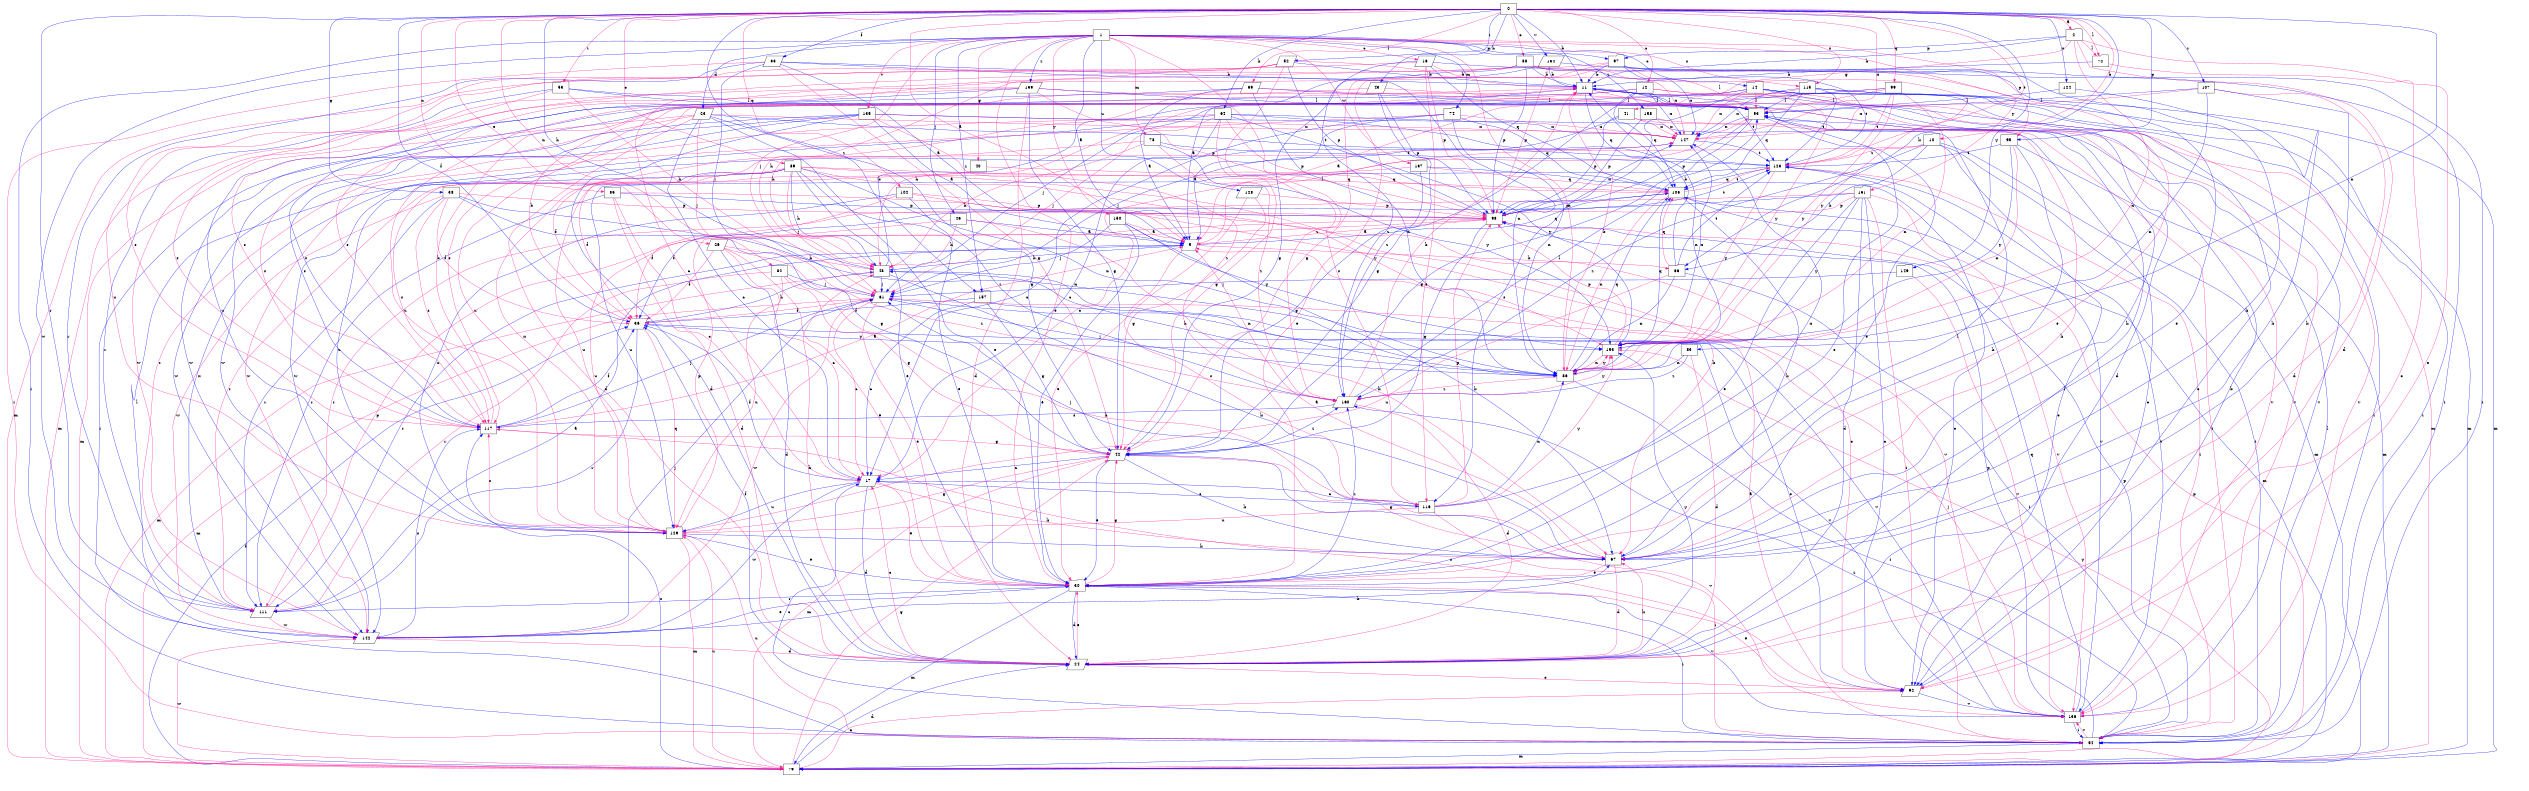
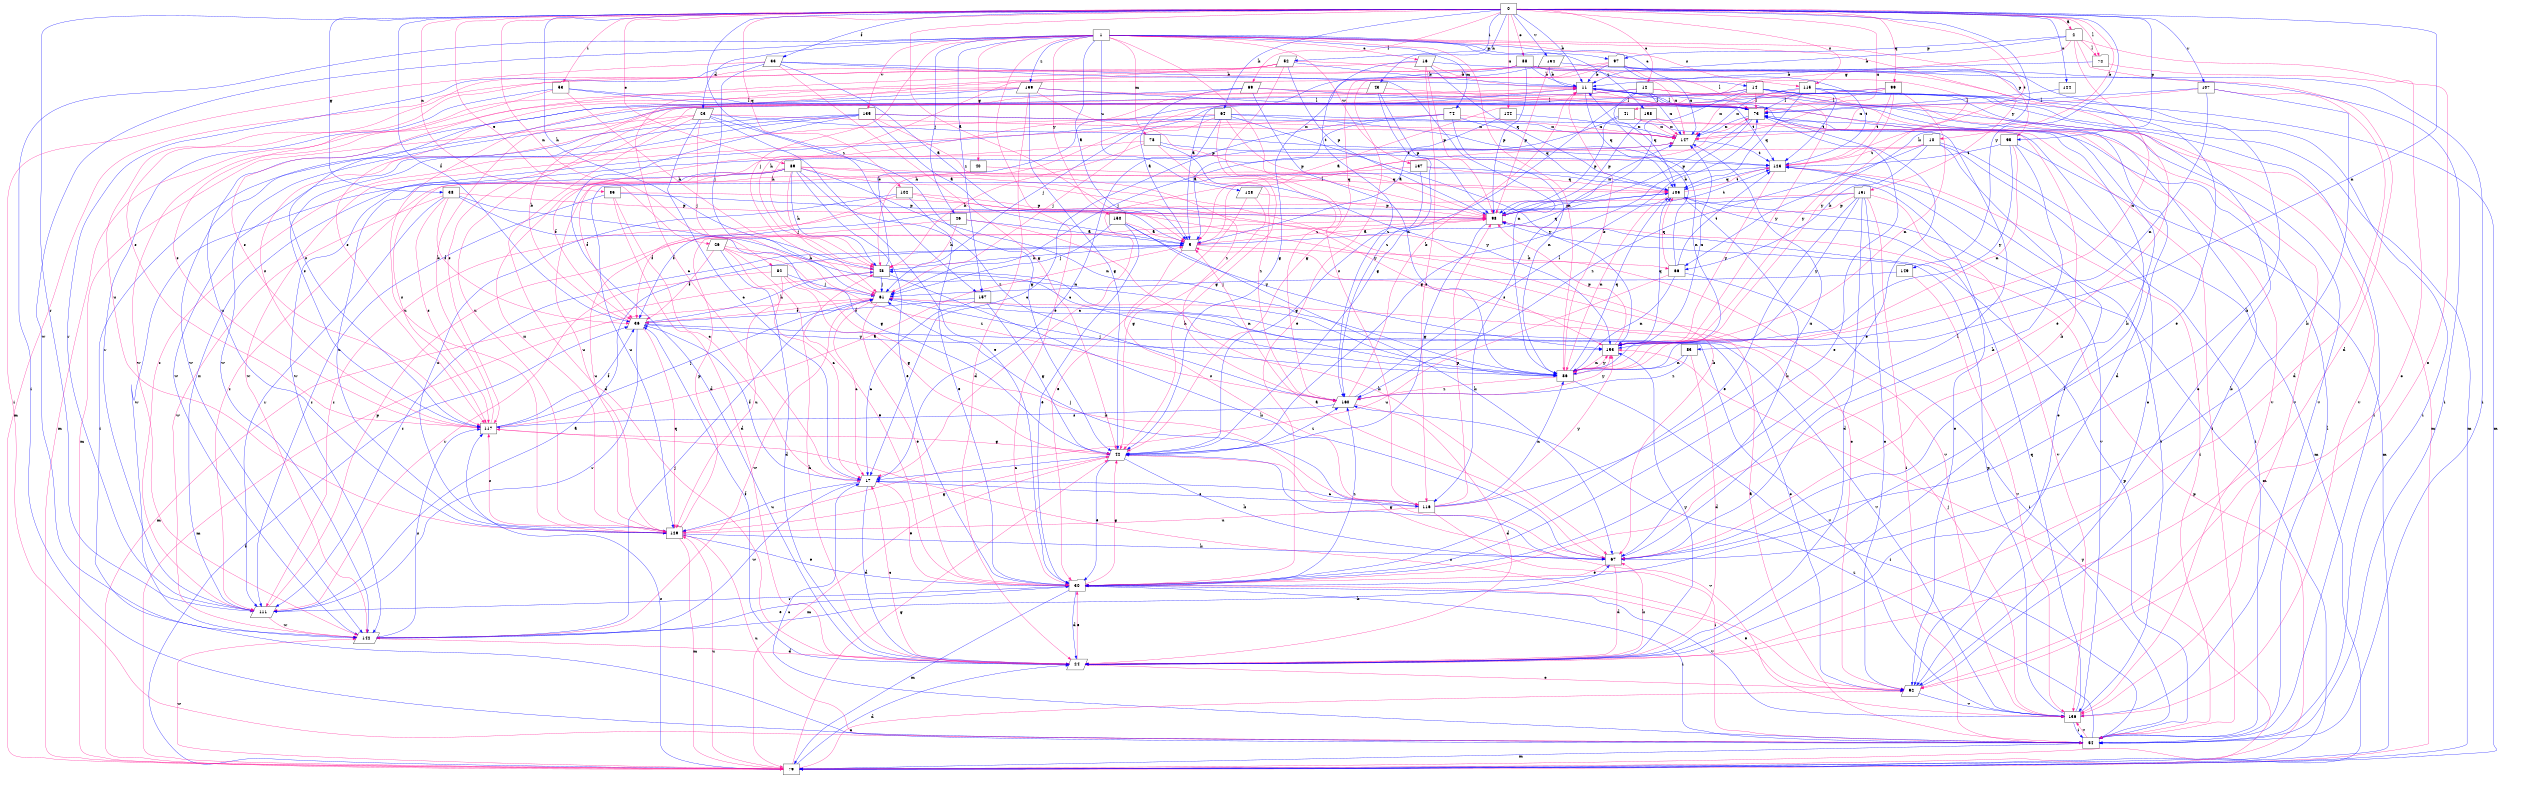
  strict digraph {
    node [shape=box]
    edge [color=blue]
    2 [shape=folder]
    0
    5 [shape=parallelogram]
    10 [shape=folder]
    11
    12
    26 [shape=parallelogram]
    33 [shape=parallelogram]
    36 [shape=parallelogram]
    38
    43 [shape=parallelogram]
    48
    52 [shape=parallelogram]
    53 [shape=folder]
    64 [shape=folder]
    66 [shape=folder]
    69 [shape=parallelogram]
    72 [shape=folder]
    82
    83
    85
    88
    89 [shape=folder]
    95
    99
    102
    107
    111 [shape=parallelogram]
    115 [shape=folder]
    123
    124
    134 [shape=parallelogram]
+   144
    147 [shape=parallelogram]
    149 [shape=folder]
    157 [shape=folder]
    86
    97 [shape=folder]
    24 [shape=parallelogram]
    41
    92 [shape=parallelogram]
    116 [shape=folder]
-   73 [shape=folder label=93]
+   73 [shape=folder]
    105
    54
    17 [shape=parallelogram]
    79
    160 [shape=parallelogram]
    30 [shape=folder]
    67 [shape=folder]
    136
    142 [shape=parallelogram]
    42 [shape=parallelogram]
    129 [shape=folder]
    153
    61 [shape=parallelogram]
    98 [shape=folder]
    117
    1
    14 [shape=folder]
    16 [shape=parallelogram]
    23 [shape=parallelogram]
    40
    n64 [label=46]
    74 [shape=folder]
    78
    128 [shape=parallelogram]
    135 [shape=folder]
    137
    150 [shape=folder]
    151 [shape=folder]
    158
    159 [shape=parallelogram]
    2 -> 11 [label=b]
    2 -> 72 [color=deeppink label=l]
    2 -> 86 [color=deeppink label=n]
    2 -> 97 [label=p]
    2 -> 24 [color=deeppink label=d]
    2 -> 41 [color=deeppink label=g]
    2 -> 92 [color=deeppink label=o]
    0 -> 2 [color=deeppink label=a]
    0 -> 5 [color=deeppink label=a]
    0 -> 10 [color=deeppink label=b]
    0 -> 11 [label=b]
    0 -> 12 [color=deeppink label=c]
    0 -> 26 [color=deeppink label=e]
    0 -> 33 [label=f]
    0 -> 36 [label=f]
    0 -> 38 [label=g]
    0 -> 43 [label=h]
    0 -> 48 [label=h]
    0 -> 52 [label=i]
    0 -> 53 [color=deeppink label=i]
    0 -> 64 [label=k]
    0 -> 66 [label=k]
    0 -> 69 [color=deeppink label=l]
    0 -> 72 [color=deeppink label=l]
    0 -> 82 [color=deeppink label=n]
    0 -> 83 [label=n]
    0 -> 85 [color=deeppink label=n]
    0 -> 88 [color=deeppink label=o]
    0 -> 89 [color=deeppink label=o]
    0 -> 95 [label=p]
    0 -> 99 [color=deeppink label=q]
    0 -> 102 [color=deeppink label=q]
    0 -> 107 [label=r]
    0 -> 111 [label=r]
    0 -> 115 [color=deeppink label=s]
    0 -> 123 [color=deeppink label=t]
    0 -> 124 [label=u]
    0 -> 134 [label=v]
+   0 -> 144 [color=deeppink label=x]
    0 -> 147 [color=deeppink label=x]
    0 -> 149 [label=y]
    0 -> 157 [label=z]
    5 -> 48 [label=h]
    5 -> 66 [color=deeppink label=k]
    5 -> 111 [label=r]
    5 -> 116 [color=deeppink label=s]
    5 -> 73 [color=deeppink label=l]
    5 -> 105 [label=q]
    10 -> 66 [label=k]
    10 -> 123 [color=deeppink label=t]
    10 -> 92 [label=o]
    10 -> 54 [label=i]
    10 -> 17 [color=deeppink label=c]
    10 -> 79 [label=m]
    10 -> 160 [label=z]
    11 -> 73 [color=deeppink label=l]
    11 -> 105 [label=q]
    11 -> 79 [color=deeppink label=m]
    11 -> 30 [label=e]
    11 -> 67 [label=k]
    11 -> 136 [label=v]
    12 -> 147 [label=x]
    12 -> 73 [label=l]
    12 -> 105 [label=q]
    12 -> 136 [color=deeppink label=v]
    12 -> 142 [label=w]
    12 -> 42 [label=g]
    12 -> 129 [color=deeppink label=u]
    12 -> 153 [color=deeppink label=y]
    26 -> 36 [color=deeppink label=f]
    26 -> 48 [color=deeppink label=h]
    26 -> 24 [label=d]
    26 -> 17 [color=deeppink label=c]
    26 -> 160 [color=deeppink label=z]
    26 -> 30 [color=deeppink label=e]
    33 -> 5 [label=a]
    33 -> 11 [label=b]
    33 -> 111 [label=r]
    33 -> 86 [label=n]
    33 -> 54 [color=deeppink label=i]
    33 -> 42 [color=deeppink label=g]
    33 -> 61 [label=j]
    36 -> 11 [color=deeppink label=b]
    36 -> 48 [label=h]
    36 -> 111 [label=r]
    36 -> 136 [label=v]
    36 -> 129 [color=deeppink label=q]
    36 -> 153 [label=y]
    38 -> 36 [color=deeppink label=f]
    38 -> 111 [label=r]
    38 -> 86 [label=n]
    38 -> 142 [color=deeppink label=w]
    38 -> 42 [label=g]
    38 -> 98 [color=deeppink label=p]
    38 -> 117 [color=deeppink label=s]
    43 -> 73 [color=deeppink label=l]
    43 -> 160 [label=z]
    43 -> 129 [color=deeppink label=u]
    43 -> 98 [label=p]
    48 -> 11 [label=b]
    48 -> 86 [label=n]
    48 -> 79 [color=deeppink label=m]
    48 -> 67 [label=k]
    48 -> 61 [label=j]
    52 -> 11 [label=b]
    52 -> 147 [color=deeppink label=x]
    52 -> 17 [color=deeppink label=c]
    52 -> 160 [color=deeppink label=z]
    52 -> 129 [color=deeppink label=u]
    52 -> 98 [label=p]
    52 -> 117 [color=deeppink label=s]
    53 -> 48 [color=deeppink label=h]
    53 -> 111 [label=r]
    53 -> 123 [label=t]
    53 -> 73 [label=l]
    53 -> 117 [color=deeppink label=s]
    64 -> 111 [color=deeppink label=r]
    64 -> 147 [label=x]
    64 -> 86 [label=n]
    64 -> 17 [label=c]
    64 -> 142 [label=w]
    64 -> 42 [color=deeppink label=g]
    64 -> 153 [label=y]
    64 -> 61 [color=deeppink label=j]
    64 -> 98 [color=deeppink label=p]
    66 -> 11 [label=b]
    66 -> 123 [label=t]
    66 -> 86 [label=n]
    66 -> 105 [color=deeppink label=q]
    66 -> 54 [label=i]
    66 -> 129 [color=deeppink label=u]
    69 -> 5 [label=a]
    69 -> 48 [color=deeppink label=h]
    69 -> 86 [label=n]
    69 -> 73 [label=l]
    69 -> 136 [color=deeppink label=v]
    69 -> 129 [label=u]
    72 -> 11 [label=b]
    72 -> 92 [color=deeppink label=o]
    82 -> 111 [color=deeppink label=r]
    82 -> 67 [color=deeppink label=k]
    82 -> 42 [color=deeppink label=g]
    82 -> 129 [color=deeppink label=u]
    82 -> 61 [label=j]
    83 -> 86 [label=n]
    83 -> 24 [color=deeppink label=d]
    83 -> 160 [label=z]
    85 -> 111 [label=r]
    85 -> 24 [color=deeppink label=d]
    85 -> 17 [color=deeppink label=c]
    85 -> 136 [color=deeppink label=v]
    85 -> 98 [label=p]
    88 -> 5 [label=a]
    88 -> 11 [label=b]
    88 -> 48 [color=deeppink label=h]
    88 -> 123 [label=t]
    88 -> 30 [color=deeppink label=e]
    88 -> 153 [color=deeppink label=y]
    88 -> 98 [label=p]
    88 -> 117 [color=deeppink label=s]
    89 -> 36 [color=deeppink label=f]
    89 -> 48 [label=h]
    89 -> 86 [label=n]
    89 -> 105 [color=deeppink label=q]
    89 -> 160 [label=z]
    89 -> 30 [label=e]
    89 -> 67 [color=deeppink label=k]
-   89 -> 142 [label=l]
+   89 -> 142 [label=w]
    89 -> 129 [label=u]
    89 -> 153 [color=deeppink label=y]
    89 -> 61 [color=deeppink label=j]
    89 -> 117 [color=deeppink label=s]
    95 -> 123 [label=t]
    95 -> 86 [color=deeppink label=n]
    95 -> 79 [label=m]
    95 -> 67 [label=k]
    95 -> 153 [label=y]
    99 -> 123 [color=deeppink label=t]
    99 -> 86 [color=deeppink label=n]
    99 -> 73 [color=deeppink label=l]
    99 -> 142 [label=w]
    99 -> 153 [color=deeppink label=y]
    99 -> 117 [color=deeppink label=s]
    102 -> 36 [color=deeppink label=f]
    102 -> 92 [color=deeppink label=o]
    102 -> 30 [label=e]
    102 -> 129 [label=u]
    102 -> 98 [color=deeppink label=p]
    107 -> 147 [color=deeppink label=x]
    107 -> 86 [label=n]
    107 -> 24 [color=deeppink label=d]
    107 -> 73 [label=l]
    107 -> 67 [label=k]
    111 -> 5 [label=a]
    111 -> 147 [label=x]
    111 -> 142 [color=deeppink label=w]
    111 -> 98 [color=deeppink label=p]
    115 -> 5 [color=deeppink label=a]
    115 -> 123 [label=t]
    115 -> 147 [label=x]
    115 -> 73 [label=l]
    115 -> 105 [label=q]
    115 -> 54 [label=i]
    115 -> 79 [label=m]
    123 -> 105 [label=q]
    123 -> 54 [color=deeppink label=i]
    123 -> 136 [label=v]
    123 -> 129 [label=u]
    123 -> 153 [color=deeppink label=y]
    124 -> 73 [label=l]
-   124 -> 67 [label=k]
    134 -> 11 [label=b]
    134 -> 30 [label=e]
    134 -> 42 [label=g]
    134 -> 98 [color=deeppink label=p]
+   144 -> 5 [label=a]
+   144 -> 147 [label=x]
    147 -> 123 [label=t]
    149 -> 136 [color=deeppink label=v]
    149 -> 61 [label=j]
    157 -> 36 [label=f]
    157 -> 17 [label=c]
    157 -> 136 [label=v]
    157 -> 42 [label=g]
    86 -> 11 [color=deeppink label=b]
    86 -> 48 [label=h]
    86 -> 105 [label=q]
    86 -> 54 [label=i]
    86 -> 160 [color=deeppink label=z]
    86 -> 153 [color=deeppink label=y]
    86 -> 61 [label=j]
    97 -> 11 [label=b]
    97 -> 147 [label=x]
    97 -> 73 [color=deeppink label=l]
    97 -> 54 [label=i]
    97 -> 30 [color=deeppink label=e]
    97 -> 67 [label=k]
    97 -> 42 [color=deeppink label=g]
    97 -> 117 [color=deeppink label=s]
    24 -> 36 [label=f]
    24 -> 48 [color=deeppink label=h]
    24 -> 92 [color=deeppink label=o]
    24 -> 73 [label=l]
    24 -> 17 [color=deeppink label=c]
    24 -> 30 [color=deeppink label=e]
    24 -> 67 [color=deeppink label=k]
    24 -> 153 [label=y]
    41 -> 147 [color=deeppink label=x]
    41 -> 67 [color=deeppink label=k]
    41 -> 61 [label=j]
    41 -> 98 [label=p]
    92 -> 11 [label=b]
    92 -> 30 [color=deeppink label=e]
    92 -> 136 [label=v]
    92 -> 117 [color=deeppink label=s]
    116 -> 147 [label=x]
    116 -> 86 [label=n]
    116 -> 54 [color=deeppink label=i]
    116 -> 17 [label=c]
    116 -> 129 [color=deeppink label=u]
    116 -> 153 [color=deeppink label=y]
    116 -> 61 [label=j]
    116 -> 98 [color=deeppink label=p]
    73 -> 147 [label=x]
    73 -> 30 [label=e]
    73 -> 42 [label=g]
    73 -> 98 [label=p]
    105 -> 123 [color=deeppink label=t]
    105 -> 86 [color=deeppink label=n]
    105 -> 79 [label=m]
    105 -> 67 [label=k]
    105 -> 98 [label=p]
    54 -> 5 [color=deeppink label=a]
    54 -> 73 [label=l]
    54 -> 17 [label=c]
    54 -> 79 [label=m]
    54 -> 160 [label=z]
    54 -> 136 [color=deeppink label=v]
    54 -> 129 [color=deeppink label=u]
    54 -> 98 [label=p]
    17 -> 36 [label=f]
    17 -> 24 [label=d]
    17 -> 116 [label=s]
    17 -> 30 [color=deeppink label=e]
-   17 -> 67 [color=deeppink label=k]
    17 -> 142 [label=w]
    17 -> 129 [label=u]
    79 -> 36 [label=f]
    79 -> 24 [label=d]
    79 -> 92 [color=deeppink label=o]
    79 -> 142 [color=deeppink label=w]
    79 -> 42 [color=deeppink label=g]
    79 -> 129 [color=deeppink label=u]
    79 -> 153 [color=deeppink label=y]
    79 -> 98 [color=deeppink label=p]
    79 -> 117 [label=s]
    160 -> 11 [color=deeppink label=b]
    160 -> 24 [color=deeppink label=d]
    160 -> 73 [label=l]
    160 -> 153 [color=deeppink label=y]
    160 -> 117 [label=s]
    30 -> 111 [label=r]
    30 -> 24 [label=d]
    30 -> 54 [label=i]
    30 -> 79 [label=m]
    30 -> 160 [label=z]
    30 -> 136 [label=v]
    30 -> 42 [color=deeppink label=g]
    67 -> 5 [color=deeppink label=a]
    67 -> 24 [color=deeppink label=d]
    67 -> 73 [label=l]
    67 -> 30 [color=deeppink label=e]
    67 -> 42 [label=g]
    136 -> 123 [label=t]
    136 -> 105 [label=q]
    136 -> 54 [label=i]
    136 -> 61 [color=deeppink label=j]
    136 -> 98 [label=p]
    142 -> 24 [color=deeppink label=d]
    142 -> 30 [label=e]
    142 -> 67 [label=k]
    142 -> 61 [label=j]
    142 -> 117 [label=s]
    42 -> 17 [label=c]
    42 -> 79 [color=deeppink label=m]
    42 -> 160 [label=z]
    42 -> 30 [label=e]
    42 -> 67 [label=k]
    42 -> 136 [color=deeppink label=v]
    129 -> 147 [color=deeppink label=x]
    129 -> 79 [color=deeppink label=m]
    129 -> 30 [label=e]
    129 -> 67 [label=k]
    129 -> 42 [color=deeppink label=g]
    129 -> 98 [color=deeppink label=p]
    129 -> 117 [color=deeppink label=s]
    153 -> 147 [label=x]
    153 -> 86 [color=deeppink label=n]
    153 -> 105 [label=q]
    153 -> 98 [color=deeppink label=p]
    61 -> 36 [color=deeppink label=f]
    61 -> 92 [label=o]
    61 -> 17 [color=deeppink label=c]
    61 -> 79 [color=deeppink label=m]
    61 -> 30 [color=deeppink label=e]
    61 -> 142 [color=deeppink label=w]
    98 -> 5 [color=deeppink label=a]
    98 -> 123 [label=t]
    98 -> 147 [label=x]
    98 -> 42 [label=g]
    117 -> 5 [color=deeppink label=a]
    117 -> 11 [color=deeppink label=b]
    117 -> 36 [label=f]
    117 -> 42 [color=deeppink label=g]
    117 -> 61 [label=j]
    1 -> 5 [label=a]
    1 -> 95 [color=deeppink label=p]
    1 -> 115 [color=deeppink label=s]
    1 -> 157 [label=z]
    1 -> 86 [color=deeppink label=n]
    1 -> 97 [label=p]
    1 -> 116 [color=deeppink label=s]
    1 -> 54 [label=i]
    1 -> 30 [color=deeppink label=e]
    1 -> 142 [label=w]
    1 -> 61 [color=deeppink label=j]
    1 -> 14 [label=c]
    1 -> 16 [color=deeppink label=c]
    1 -> 23 [label=d]
    1 -> 40 [color=deeppink label=g]
    1 -> n64 [label=j]
    1 -> 74 [label=m]
    1 -> 78 [color=deeppink label=m]
    1 -> 128 [label=u]
    1 -> 135 [color=deeppink label=v]
    1 -> 137 [color=deeppink label=w]
    1 -> 150 [color=deeppink label=y]
    1 -> 151 [color=deeppink label=y]
    1 -> 158 [label=z]
    1 -> 159 [label=z]
    14 -> 48 [color=deeppink label=h]
    14 -> 147 [color=deeppink label=x]
    14 -> 24 [label=d]
    14 -> 92 [label=o]
    14 -> 116 [label=s]
    14 -> 73 [color=deeppink label=l]
    14 -> 54 [label=i]
    14 -> 79 [label=m]
    14 -> 61 [label=j]
    16 -> 11 [color=deeppink label=b]
    16 -> 116 [color=deeppink label=s]
    16 -> 105 [label=q]
    16 -> 54 [label=i]
    16 -> 79 [color=deeppink label=m]
    16 -> 160 [label=z]
    16 -> 98 [color=deeppink label=p]
    23 -> 123 [label=t]
    23 -> 147 [color=deeppink label=x]
    23 -> 24 [color=deeppink label=d]
    23 -> 17 [label=c]
    23 -> 79 [color=deeppink label=m]
    23 -> 30 [label=e]
    23 -> 42 [label=g]
    23 -> 61 [color=deeppink label=j]
    23 -> 117 [color=deeppink label=s]
    40 -> 111 [color=deeppink label=r]
    40 -> 105 [color=deeppink label=q]
    n64 -> 5 [label=a]
    n64 -> 48 [color=deeppink label=h]
    n64 -> 67 [color=deeppink label=k]
    n64 -> 129 [color=deeppink label=u]
    74 -> 5 [label=a]
    74 -> 147 [color=deeppink label=x]
    74 -> 86 [label=n]
    74 -> 105 [label=q]
    74 -> 17 [label=c]
    74 -> 142 [color=deeppink label=w]
    78 -> 36 [color=deeppink label=f]
    78 -> 48 [color=deeppink label=h]
    78 -> 123 [label=t]
    78 -> 160 [color=deeppink label=z]
    78 -> 153 [label=y]
    128 -> 30 [color=deeppink label=e]
    128 -> 42 [color=deeppink label=g]
    128 -> 98 [color=deeppink label=p]
    135 -> 5 [label=a]
    135 -> 147 [color=deeppink label=x]
    135 -> 24 [label=d]
    135 -> 92 [label=o]
    135 -> 54 [label=i]
    135 -> 160 [color=deeppink label=z]
    135 -> 142 [label=w]
    135 -> 117 [label=s]
    137 -> 92 [label=o]
    137 -> 105 [color=deeppink label=q]
    137 -> 42 [label=g]
    137 -> 129 [color=deeppink label=u]
    150 -> 5 [color=deeppink label=a]
    150 -> 30 [label=e]
    150 -> 67 [label=k]
    150 -> 153 [label=y]
    150 -> 61 [label=j]
    151 -> 36 [label=f]
    151 -> 111 [color=deeppink label=r]
    151 -> 24 [label=d]
    151 -> 92 [label=o]
    151 -> 54 [color=deeppink label=i]
    151 -> 30 [label=e]
    151 -> 136 [color=deeppink label=v]
    151 -> 153 [label=y]
    151 -> 98 [color=deeppink label=p]
    158 -> 147 [color=deeppink label=x]
    158 -> 54 [color=deeppink label=i]
    158 -> 98 [label=p]
    159 -> 24 [color=deeppink label=d]
    159 -> 73 [label=l]
    159 -> 79 [color=deeppink label=m]
    159 -> 136 [color=deeppink label=v]
    159 -> 142 [color=deeppink label=w]
    159 -> 42 [label=g]
    159 -> 98 [color=deeppink label=p]
    159 -> 117 [label=s]
  }
